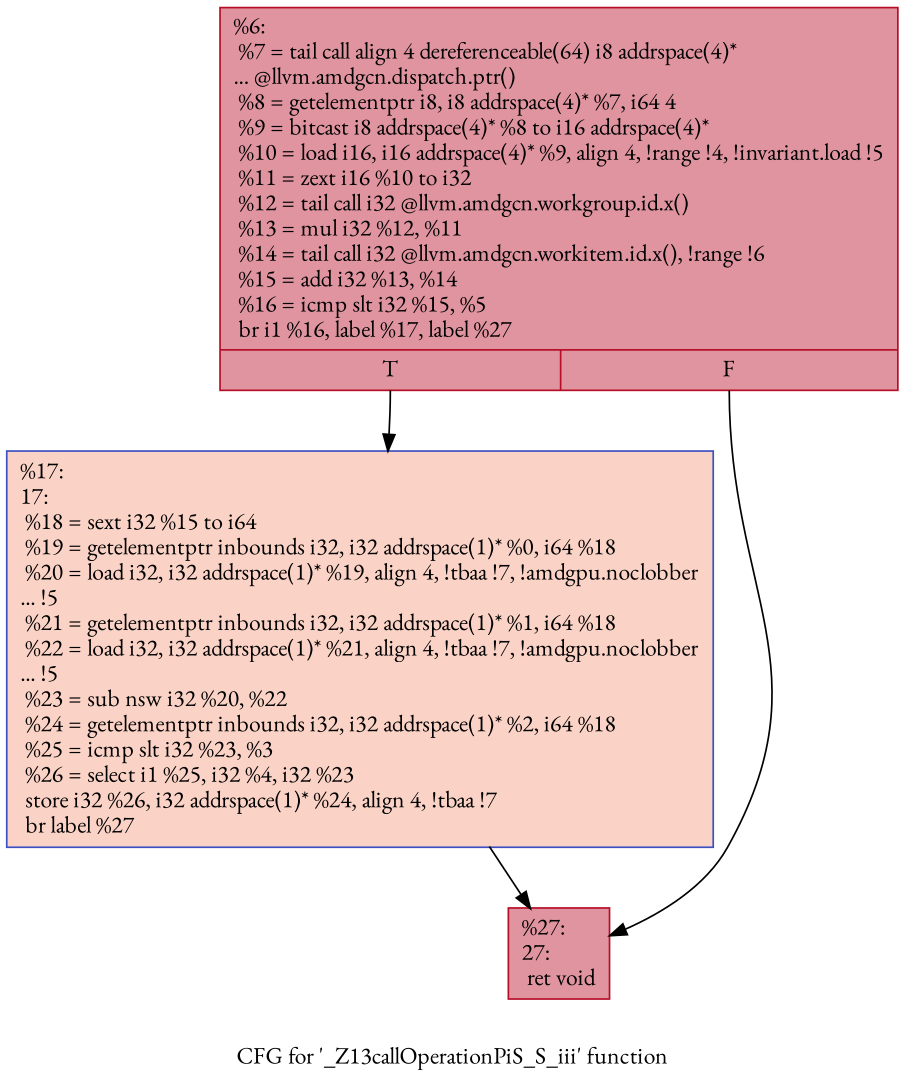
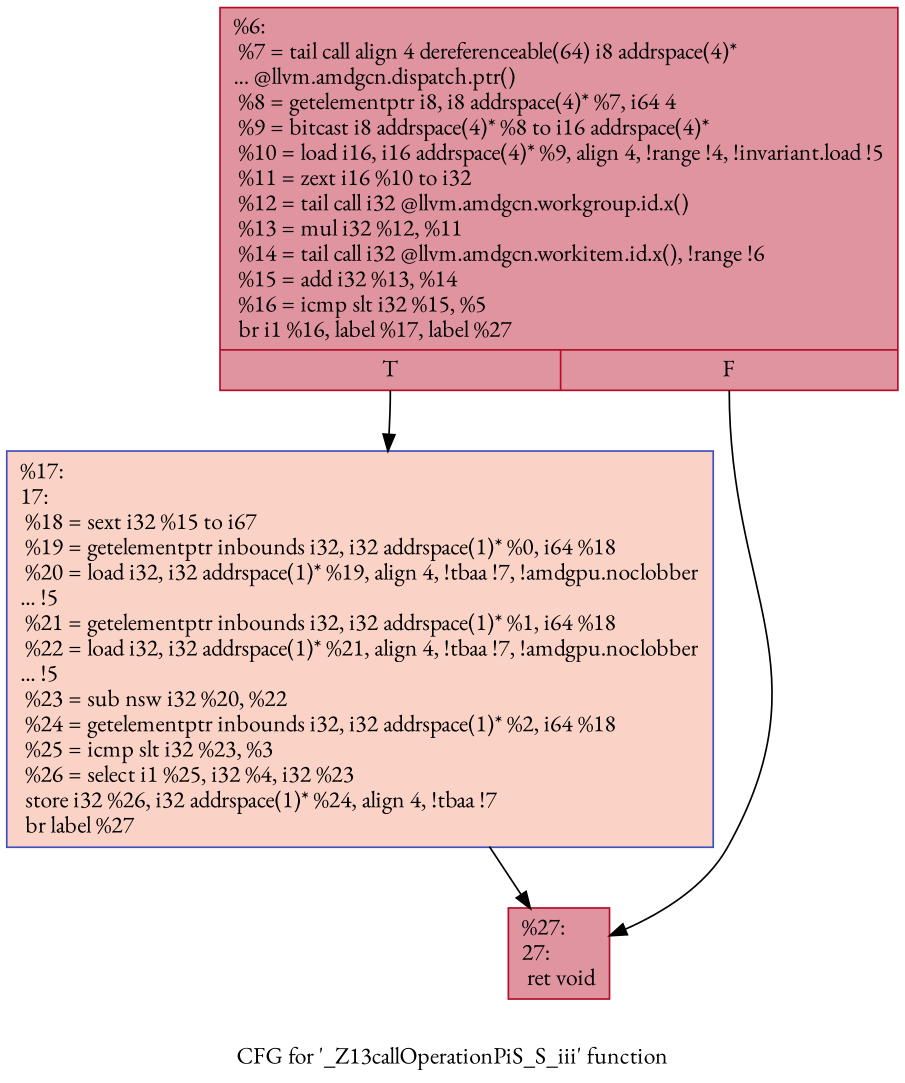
  digraph {
    label="CFG for '_Z13callOperationPiS_S_iii' function"
    fontname="EB Garamond"
    node [color="#b70d28ff" fillcolor="#b70d2870" shape=record style=filled fontname="EB Garamond"]
    edge [fontname="EB Garamond"]
    n1 [label="{%6:\l  %7 = tail call align 4 dereferenceable(64) i8 addrspace(4)*\l... @llvm.amdgcn.dispatch.ptr()\l  %8 = getelementptr i8, i8 addrspace(4)* %7, i64 4\l  %9 = bitcast i8 addrspace(4)* %8 to i16 addrspace(4)*\l  %10 = load i16, i16 addrspace(4)* %9, align 4, !range !4, !invariant.load !5\l  %11 = zext i16 %10 to i32\l  %12 = tail call i32 @llvm.amdgcn.workgroup.id.x()\l  %13 = mul i32 %12, %11\l  %14 = tail call i32 @llvm.amdgcn.workitem.id.x(), !range !6\l  %15 = add i32 %13, %14\l  %16 = icmp slt i32 %15, %5\l  br i1 %16, label %17, label %27\l|{<s0>T|<s1>F}}"]
-   n2 [color="#3d50c3ff" fillcolor="#f59c7d70" label="{%17:\l17:                                               \l  %18 = sext i32 %15 to i64\l  %19 = getelementptr inbounds i32, i32 addrspace(1)* %0, i64 %18\l  %20 = load i32, i32 addrspace(1)* %19, align 4, !tbaa !7, !amdgpu.noclobber\l... !5\l  %21 = getelementptr inbounds i32, i32 addrspace(1)* %1, i64 %18\l  %22 = load i32, i32 addrspace(1)* %21, align 4, !tbaa !7, !amdgpu.noclobber\l... !5\l  %23 = sub nsw i32 %20, %22\l  %24 = getelementptr inbounds i32, i32 addrspace(1)* %2, i64 %18\l  %25 = icmp slt i32 %23, %3\l  %26 = select i1 %25, i32 %4, i32 %23\l  store i32 %26, i32 addrspace(1)* %24, align 4, !tbaa !7\l  br label %27\l}"]
+   n2 [color="#3d50c3ff" fillcolor="#f59c7d70" label="{%17:\l17:                                               \l  %18 = sext i32 %15 to i67\l  %19 = getelementptr inbounds i32, i32 addrspace(1)* %0, i64 %18\l  %20 = load i32, i32 addrspace(1)* %19, align 4, !tbaa !7, !amdgpu.noclobber\l... !5\l  %21 = getelementptr inbounds i32, i32 addrspace(1)* %1, i64 %18\l  %22 = load i32, i32 addrspace(1)* %21, align 4, !tbaa !7, !amdgpu.noclobber\l... !5\l  %23 = sub nsw i32 %20, %22\l  %24 = getelementptr inbounds i32, i32 addrspace(1)* %2, i64 %18\l  %25 = icmp slt i32 %23, %3\l  %26 = select i1 %25, i32 %4, i32 %23\l  store i32 %26, i32 addrspace(1)* %24, align 4, !tbaa !7\l  br label %27\l}"]
    n3 [label="{%27:\l27:                                               \l  ret void\l}"]
    n1 -> n2 [tailport=s0]
    n1 -> n3 [tailport=s1]
    n2 -> n3
  }
